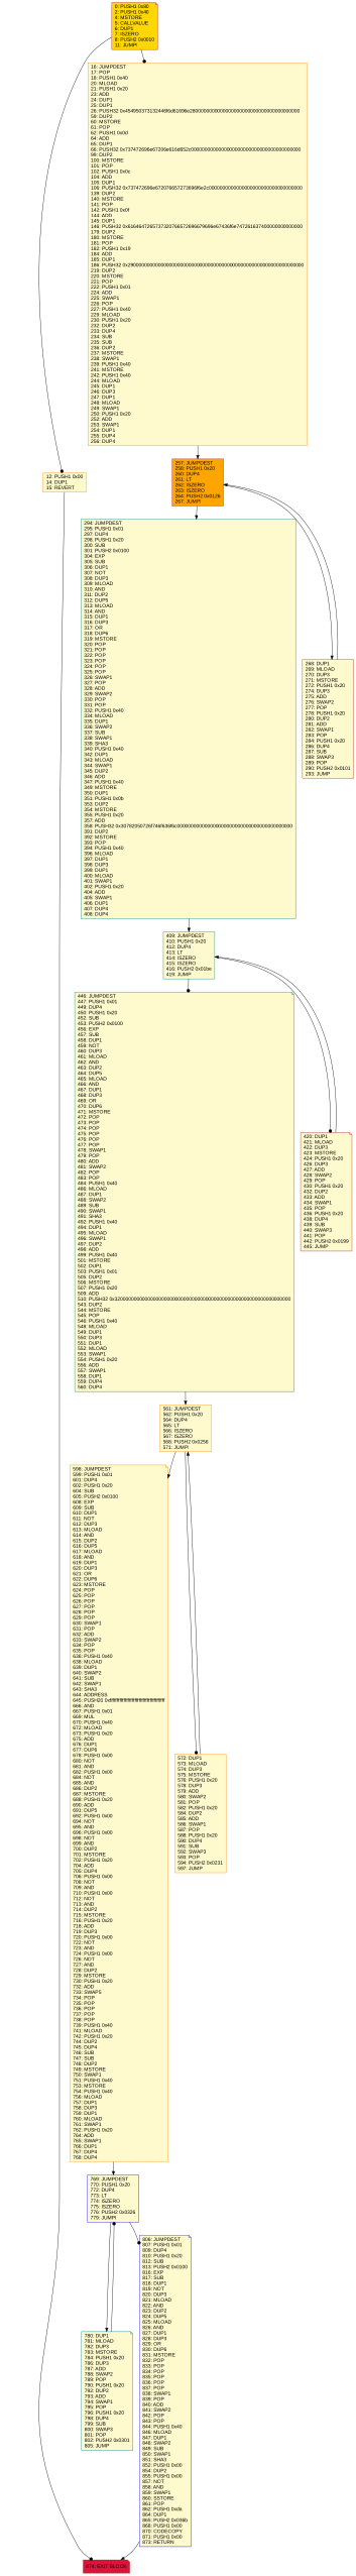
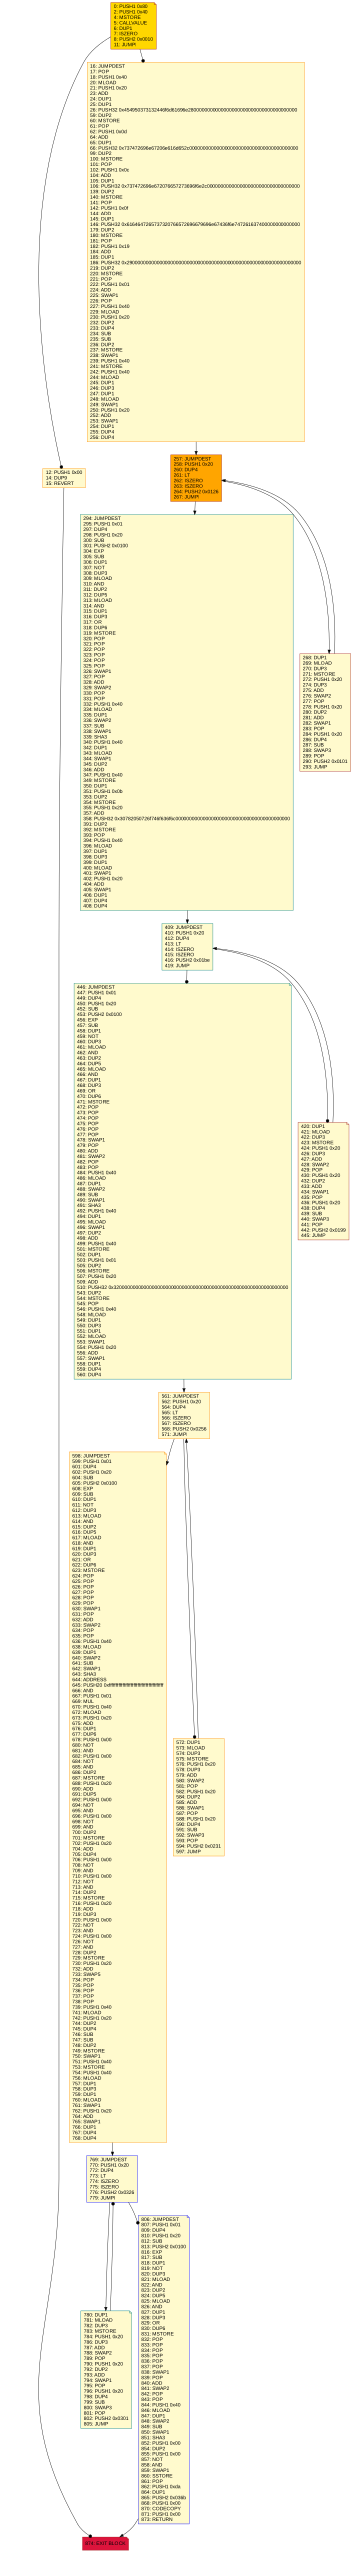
  digraph {
    rankdir=UD
    node [color=darkorange fillcolor=lemonchiffon fontcolor=black fontname=arial shape=box style=filled]
    edge [arrowhead=normal]
    n1 [label="561: JUMPDEST\l562: PUSH1 0x20\l564: DUP4\l565: LT\l566: ISZERO\l567: ISZERO\l568: PUSH2 0x0256\l571: JUMPI\l"]
    n2 [label="598: JUMPDEST\l599: PUSH1 0x01\l601: DUP4\l602: PUSH1 0x20\l604: SUB\l605: PUSH2 0x0100\l608: EXP\l609: SUB\l610: DUP1\l611: NOT\l612: DUP3\l613: MLOAD\l614: AND\l615: DUP2\l616: DUP5\l617: MLOAD\l618: AND\l619: DUP1\l620: DUP3\l621: OR\l622: DUP6\l623: MSTORE\l624: POP\l625: POP\l626: POP\l627: POP\l628: POP\l629: POP\l630: SWAP1\l631: POP\l632: ADD\l633: SWAP2\l634: POP\l635: POP\l636: PUSH1 0x40\l638: MLOAD\l639: DUP1\l640: SWAP2\l641: SUB\l642: SWAP1\l643: SHA3\l644: ADDRESS\l645: PUSH20 0xffffffffffffffffffffffffffffffffffffffff\l666: AND\l667: PUSH1 0x01\l669: MUL\l670: PUSH1 0x40\l672: MLOAD\l673: PUSH1 0x20\l675: ADD\l676: DUP1\l677: DUP6\l678: PUSH1 0x00\l680: NOT\l681: AND\l682: PUSH1 0x00\l684: NOT\l685: AND\l686: DUP2\l687: MSTORE\l688: PUSH1 0x20\l690: ADD\l691: DUP5\l692: PUSH1 0x00\l694: NOT\l695: AND\l696: PUSH1 0x00\l698: NOT\l699: AND\l700: DUP2\l701: MSTORE\l702: PUSH1 0x20\l704: ADD\l705: DUP4\l706: PUSH1 0x00\l708: NOT\l709: AND\l710: PUSH1 0x00\l712: NOT\l713: AND\l714: DUP2\l715: MSTORE\l716: PUSH1 0x20\l718: ADD\l719: DUP3\l720: PUSH1 0x00\l722: NOT\l723: AND\l724: PUSH1 0x00\l726: NOT\l727: AND\l728: DUP2\l729: MSTORE\l730: PUSH1 0x20\l732: ADD\l733: SWAP5\l734: POP\l735: POP\l736: POP\l737: POP\l738: POP\l739: PUSH1 0x40\l741: MLOAD\l742: PUSH1 0x20\l744: DUP2\l745: DUP4\l746: SUB\l747: SUB\l748: DUP2\l749: MSTORE\l750: SWAP1\l751: PUSH1 0x40\l753: MSTORE\l754: PUSH1 0x40\l756: MLOAD\l757: DUP1\l758: DUP3\l759: DUP1\l760: MLOAD\l761: SWAP1\l762: PUSH1 0x20\l764: ADD\l765: SWAP1\l766: DUP1\l767: DUP4\l768: DUP4\l" shape=note]
    n3 [label="572: DUP1\l573: MLOAD\l574: DUP3\l575: MSTORE\l576: PUSH1 0x20\l578: DUP3\l579: ADD\l580: SWAP2\l581: POP\l582: PUSH1 0x20\l584: DUP2\l585: ADD\l586: SWAP1\l587: POP\l588: PUSH1 0x20\l590: DUP4\l591: SUB\l592: SWAP3\l593: POP\l594: PUSH2 0x0231\l597: JUMP\l"]
    n4 [color=teal label="446: JUMPDEST\l447: PUSH1 0x01\l449: DUP4\l450: PUSH1 0x20\l452: SUB\l453: PUSH2 0x0100\l456: EXP\l457: SUB\l458: DUP1\l459: NOT\l460: DUP3\l461: MLOAD\l462: AND\l463: DUP2\l464: DUP5\l465: MLOAD\l466: AND\l467: DUP1\l468: DUP3\l469: OR\l470: DUP6\l471: MSTORE\l472: POP\l473: POP\l474: POP\l475: POP\l476: POP\l477: POP\l478: SWAP1\l479: POP\l480: ADD\l481: SWAP2\l482: POP\l483: POP\l484: PUSH1 0x40\l486: MLOAD\l487: DUP1\l488: SWAP2\l489: SUB\l490: SWAP1\l491: SHA3\l492: PUSH1 0x40\l494: DUP1\l495: MLOAD\l496: SWAP1\l497: DUP2\l498: ADD\l499: PUSH1 0x40\l501: MSTORE\l502: DUP1\l503: PUSH1 0x01\l505: DUP2\l506: MSTORE\l507: PUSH1 0x20\l509: ADD\l510: PUSH32 0x3200000000000000000000000000000000000000000000000000000000000000\l543: DUP2\l544: MSTORE\l545: POP\l546: PUSH1 0x40\l548: MLOAD\l549: DUP1\l550: DUP3\l551: DUP1\l552: MLOAD\l553: SWAP1\l554: PUSH1 0x20\l556: ADD\l557: SWAP1\l558: DUP1\l559: DUP4\l560: DUP4\l" shape=note]
    n5 [color=brown fillcolor=crimson label="874: EXIT BLOCK\l" shape=note]
    n6 [color=teal label="409: JUMPDEST\l410: PUSH1 0x20\l412: DUP4\l413: LT\l414: ISZERO\l415: ISZERO\l416: PUSH2 0x01be\l419: JUMPI\l"]
    n7 [color=brown label="420: DUP1\l421: MLOAD\l422: DUP3\l423: MSTORE\l424: PUSH1 0x20\l426: DUP3\l427: ADD\l428: SWAP2\l429: POP\l430: PUSH1 0x20\l432: DUP2\l433: ADD\l434: SWAP1\l435: POP\l436: PUSH1 0x20\l438: DUP4\l439: SUB\l440: SWAP3\l441: POP\l442: PUSH2 0x0199\l445: JUMP\l" shape=note]
    n8 [color=blue label="769: JUMPDEST\l770: PUSH1 0x20\l772: DUP4\l773: LT\l774: ISZERO\l775: ISZERO\l776: PUSH2 0x0326\l779: JUMPI\l"]
    n9 [color=teal label="780: DUP1\l781: MLOAD\l782: DUP3\l783: MSTORE\l784: PUSH1 0x20\l786: DUP3\l787: ADD\l788: SWAP2\l789: POP\l790: PUSH1 0x20\l792: DUP2\l793: ADD\l794: SWAP1\l795: POP\l796: PUSH1 0x20\l798: DUP4\l799: SUB\l800: SWAP3\l801: POP\l802: PUSH2 0x0301\l805: JUMP\l" shape=note]
    n10 [color=blue label="806: JUMPDEST\l807: PUSH1 0x01\l809: DUP4\l810: PUSH1 0x20\l812: SUB\l813: PUSH2 0x0100\l816: EXP\l817: SUB\l818: DUP1\l819: NOT\l820: DUP3\l821: MLOAD\l822: AND\l823: DUP2\l824: DUP5\l825: MLOAD\l826: AND\l827: DUP1\l828: DUP3\l829: OR\l830: DUP6\l831: MSTORE\l832: POP\l833: POP\l834: POP\l835: POP\l836: POP\l837: POP\l838: SWAP1\l839: POP\l840: ADD\l841: SWAP2\l842: POP\l843: POP\l844: PUSH1 0x40\l846: MLOAD\l847: DUP1\l848: SWAP2\l849: SUB\l850: SWAP1\l851: SHA3\l852: PUSH1 0x00\l854: DUP2\l855: PUSH1 0x00\l857: NOT\l858: AND\l859: SWAP1\l860: SSTORE\l861: POP\l862: PUSH1 0xda\l864: DUP1\l865: PUSH2 0x036b\l868: PUSH1 0x00\l870: CODECOPY\l871: PUSH1 0x00\l873: RETURN\l" shape=note]
-   n11 [label="12: PUSH1 0x00\l14: DUP1\l15: REVERT\l"]
+   n11 [label="12: PUSH1 0x00\l14: DUP9\l15: REVERT\l"]
    n12 [color=brown fillcolor=orange label="257: JUMPDEST\l258: PUSH1 0x20\l260: DUP4\l261: LT\l262: ISZERO\l263: ISZERO\l264: PUSH2 0x0126\l267: JUMPI\l"]
    n13 [color=teal label="294: JUMPDEST\l295: PUSH1 0x01\l297: DUP4\l298: PUSH1 0x20\l300: SUB\l301: PUSH2 0x0100\l304: EXP\l305: SUB\l306: DUP1\l307: NOT\l308: DUP3\l309: MLOAD\l310: AND\l311: DUP2\l312: DUP5\l313: MLOAD\l314: AND\l315: DUP1\l316: DUP3\l317: OR\l318: DUP6\l319: MSTORE\l320: POP\l321: POP\l322: POP\l323: POP\l324: POP\l325: POP\l326: SWAP1\l327: POP\l328: ADD\l329: SWAP2\l330: POP\l331: POP\l332: PUSH1 0x40\l334: MLOAD\l335: DUP1\l336: SWAP2\l337: SUB\l338: SWAP1\l339: SHA3\l340: PUSH1 0x40\l342: DUP1\l343: MLOAD\l344: SWAP1\l345: DUP2\l346: ADD\l347: PUSH1 0x40\l349: MSTORE\l350: DUP1\l351: PUSH1 0x0b\l353: DUP2\l354: MSTORE\l355: PUSH1 0x20\l357: ADD\l358: PUSH32 0x30782050726f746f636f6c000000000000000000000000000000000000000000\l391: DUP2\l392: MSTORE\l393: POP\l394: PUSH1 0x40\l396: MLOAD\l397: DUP1\l398: DUP3\l399: DUP1\l400: MLOAD\l401: SWAP1\l402: PUSH1 0x20\l404: ADD\l405: SWAP1\l406: DUP1\l407: DUP4\l408: DUP4\l"]
    n14 [color=brown label="268: DUP1\l269: MLOAD\l270: DUP3\l271: MSTORE\l272: PUSH1 0x20\l274: DUP3\l275: ADD\l276: SWAP2\l277: POP\l278: PUSH1 0x20\l280: DUP2\l281: ADD\l282: SWAP1\l283: POP\l284: PUSH1 0x20\l286: DUP4\l287: SUB\l288: SWAP3\l289: POP\l290: PUSH2 0x0101\l293: JUMP\l"]
    n15 [label="16: JUMPDEST\l17: POP\l18: PUSH1 0x40\l20: MLOAD\l21: PUSH1 0x20\l23: ADD\l24: DUP1\l25: DUP1\l26: PUSH32 0x454950373132446f6d61696e2800000000000000000000000000000000000000\l59: DUP2\l60: MSTORE\l61: POP\l62: PUSH1 0x0d\l64: ADD\l65: DUP1\l66: PUSH32 0x737472696e67206e616d652c0000000000000000000000000000000000000000\l99: DUP2\l100: MSTORE\l101: POP\l102: PUSH1 0x0c\l104: ADD\l105: DUP1\l106: PUSH32 0x737472696e672076657273696f6e2c0000000000000000000000000000000000\l139: DUP2\l140: MSTORE\l141: POP\l142: PUSH1 0x0f\l144: ADD\l145: DUP1\l146: PUSH32 0x6164647265737320766572696679696e67436f6e747261637400000000000000\l179: DUP2\l180: MSTORE\l181: POP\l182: PUSH1 0x19\l184: ADD\l185: DUP1\l186: PUSH32 0x2900000000000000000000000000000000000000000000000000000000000000\l219: DUP2\l220: MSTORE\l221: POP\l222: PUSH1 0x01\l224: ADD\l225: SWAP1\l226: POP\l227: PUSH1 0x40\l229: MLOAD\l230: PUSH1 0x20\l232: DUP2\l233: DUP4\l234: SUB\l235: SUB\l236: DUP2\l237: MSTORE\l238: SWAP1\l239: PUSH1 0x40\l241: MSTORE\l242: PUSH1 0x40\l244: MLOAD\l245: DUP1\l246: DUP3\l247: DUP1\l248: MLOAD\l249: SWAP1\l250: PUSH1 0x20\l252: ADD\l253: SWAP1\l254: DUP1\l255: DUP4\l256: DUP4\l"]
    n16 [color=brown fillcolor=gold label="0: PUSH1 0x80\l2: PUSH1 0x40\l4: MSTORE\l5: CALLVALUE\l6: DUP1\l7: ISZERO\l8: PUSH2 0x0010\l11: JUMPI\l" shape=note]
    n1 -> n2
    n1 -> n3 [arrowhead=dot]
    n2 -> n8
    n3 -> n1
    n4 -> n1
    n6 -> n4 [arrowhead=dot]
    n6 -> n7 [arrowhead=dot]
    n7 -> n6
    n8 -> n9
    n8 -> n10 [arrowhead=dot]
    n9 -> n8 [arrowhead=dot]
    n10 -> n5
    n11 -> n5 [arrowhead=dot]
    n12 -> n13
    n12 -> n14
    n13 -> n6
    n14 -> n12
    n15 -> n12
    n16 -> n11 [arrowhead=dot]
    n16 -> n15 [arrowhead=dot]
  }
